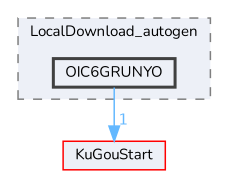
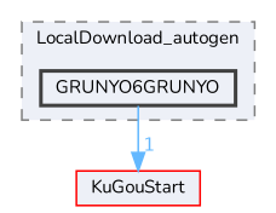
  digraph {
    compound=true
    fontname=Nunito
    node [fillcolor="#edf0f7" fontname=Nunito fontsize=10 shape=box]
-   n1 [color=grey25 height=0.2 label=OIC6GRUNYO style="filled,bold" width=0.4]
+   n1 [color=grey25 height=0.2 label=GRUNYO6GRUNYO style="filled,bold" width=0.4]
    n2 [color=red height=0.2 label=KuGouStart style=filled width=0.4]
    subgraph cluster_1 {
      bgcolor="#edf0f7"
      fontsize=10
      label=LocalDownload_autogen
      pencolor=grey50
      style="filled,dashed"
      n1
    }
    n1 -> n2 [color=steelblue1 fontcolor=steelblue1 fontname=Nunito fontsize=10 headlabel=1 labeldistance=1.5 labelfontname=Helvetica labelfontsize=10 style=solid]
  }
